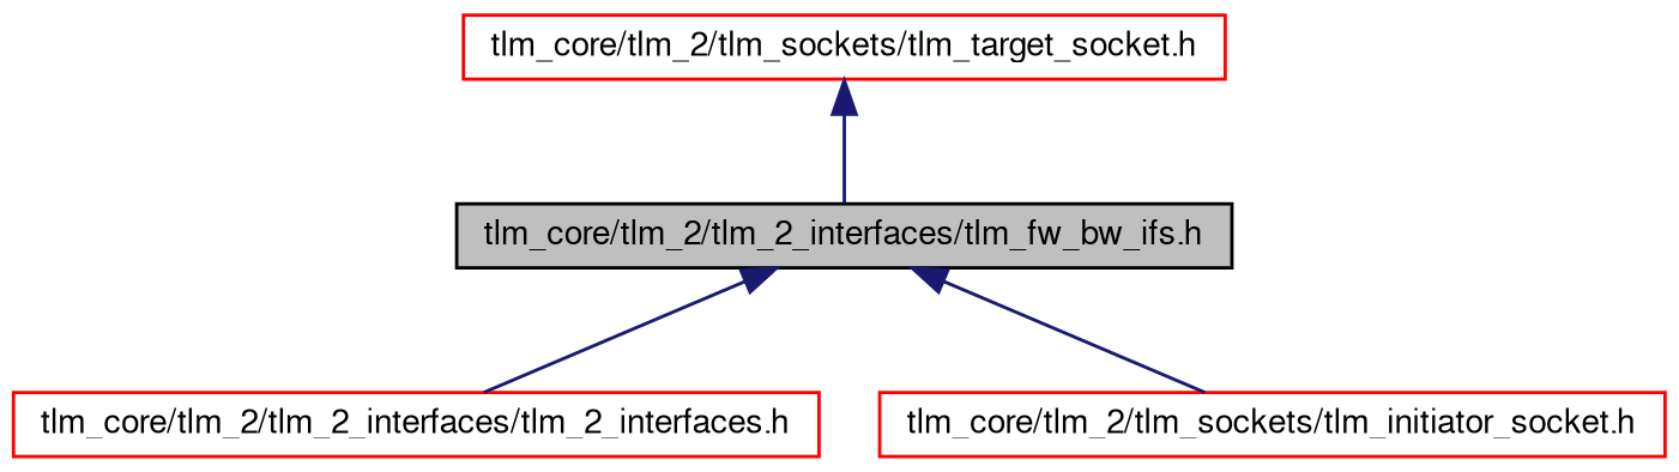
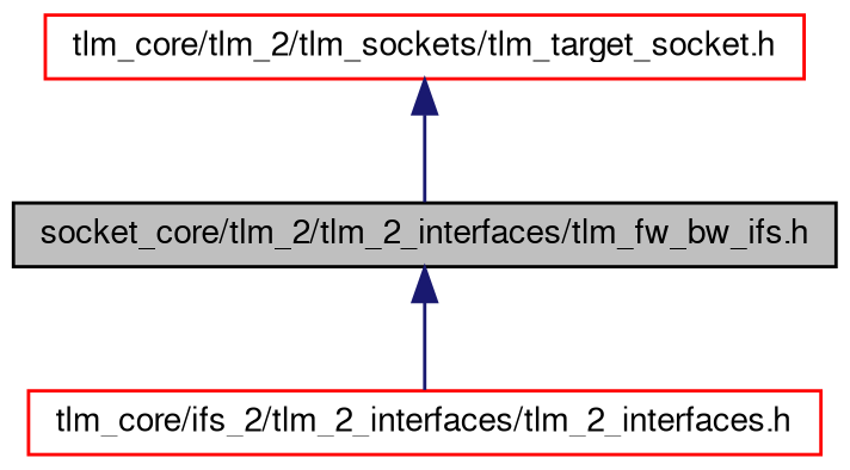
  digraph {
    node [color=red fillcolor=white fontname=FreeSans fontsize=10 shape=record style=filled]
    edge [color=midnightblue dir=back fontname=FreeSans fontsize=10 labelfontname=FreeSans labelfontsize=10 style=solid]
-   n1 [color=black fillcolor=grey75 fontcolor=black height=0.2 label="tlm_core/tlm_2/tlm_2_interfaces/tlm_fw_bw_ifs.h" width=0.4]
-   n2 [height=0.2 label="tlm_core/tlm_2/tlm_2_interfaces/tlm_2_interfaces.h" width=0.4]
-   n3 [height=0.2 label="tlm_core/tlm_2/tlm_sockets/tlm_initiator_socket.h" width=0.4]
+   n1 [color=black fillcolor=grey75 fontcolor=black height=0.2 label="socket_core/tlm_2/tlm_2_interfaces/tlm_fw_bw_ifs.h" width=0.4]
+   n2 [height=0.2 label="tlm_core/ifs_2/tlm_2_interfaces/tlm_2_interfaces.h" width=0.4]
    n4 [height=0.2 label="tlm_core/tlm_2/tlm_sockets/tlm_target_socket.h" width=0.4]
    n1 -> n2
-   n1 -> n3
    n4 -> n1
  }
